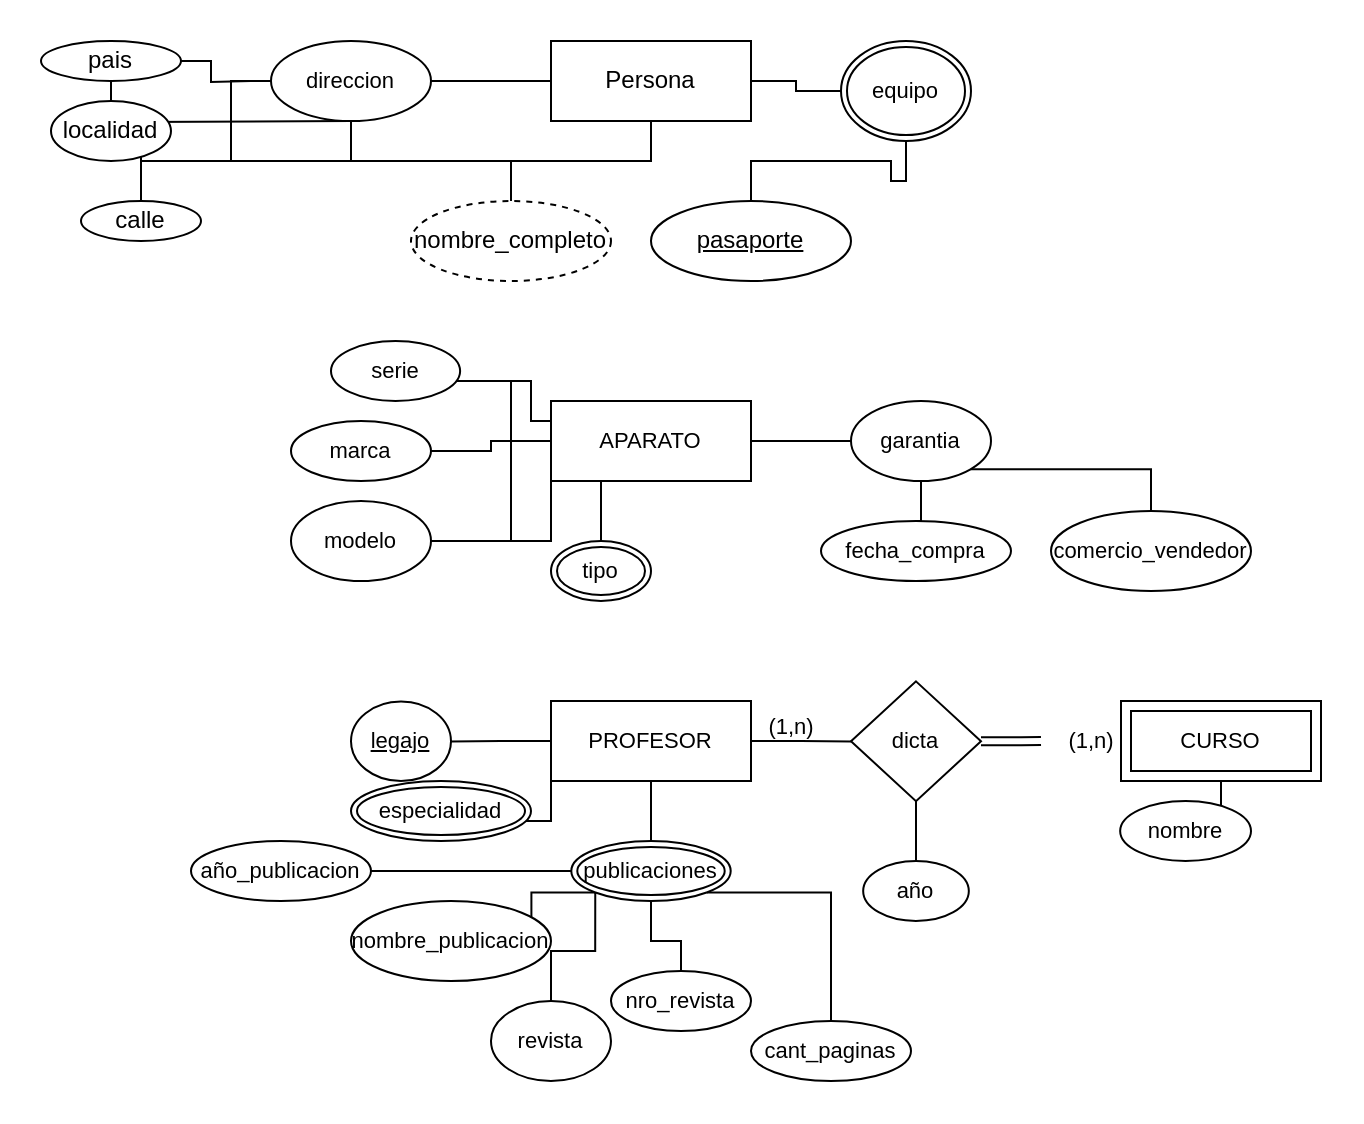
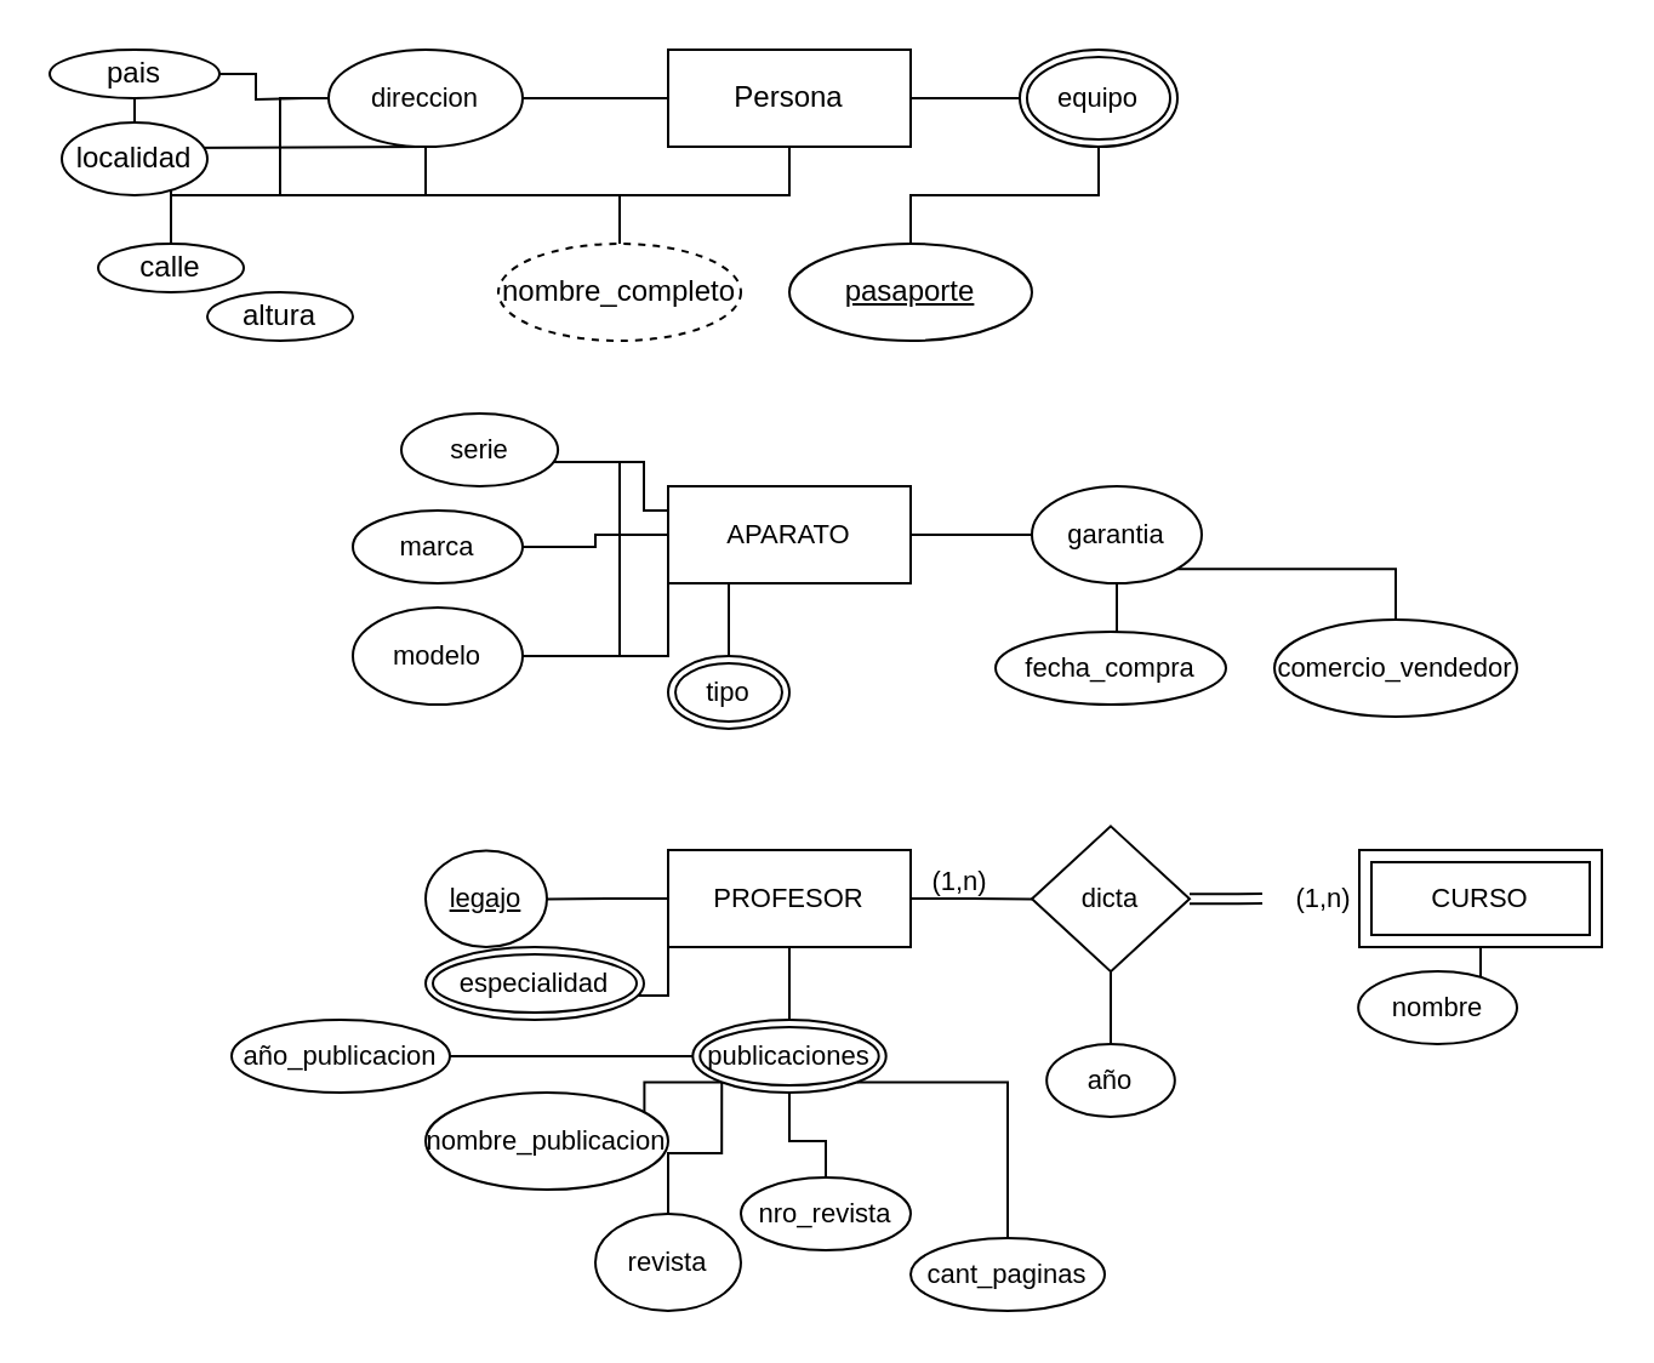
  <mxCell id="0" />
  <mxCell id="1" parent="0" />
  <mxCell id="2" style="edgeStyle=orthogonalEdgeStyle;rounded=0;orthogonalLoop=1;jettySize=auto;html=1;exitX=0.5;exitY=1;exitDx=0;exitDy=0;endArrow=none;endFill=0;" edge="1" parent="1" source="5" target="8"><mxGeometry relative="1" as="geometry" /></mxCell>
  <mxCell id="3" style="rounded=0;orthogonalLoop=1;jettySize=auto;html=1;exitX=0;exitY=0.5;exitDx=0;exitDy=0;entryX=1;entryY=0.5;entryDx=0;entryDy=0;endArrow=none;endFill=0;" edge="1" parent="1" source="5" target="26"><mxGeometry relative="1" as="geometry"><mxPoint x="225" y="40" as="targetPoint" /></mxGeometry></mxCell>
  <mxCell id="4" style="edgeStyle=orthogonalEdgeStyle;rounded=0;orthogonalLoop=1;jettySize=auto;html=1;endArrow=none;endFill=0;entryX=0;entryY=0.5;entryDx=0;entryDy=0;exitX=1;exitY=0.5;exitDx=0;exitDy=0;" edge="1" parent="1" source="5" target="51"><mxGeometry relative="1" as="geometry"><mxPoint x="325" y="60" as="sourcePoint" /><mxPoint x="435" y="40" as="targetPoint" /></mxGeometry></mxCell>
  <mxCell id="5" value="Persona" style="whiteSpace=wrap;html=1;align=center;" vertex="1" parent="1"><mxGeometry x="275" y="20" width="100" height="40" as="geometry" /></mxCell>
  <mxCell id="6" value="" style="edgeStyle=orthogonalEdgeStyle;rounded=0;orthogonalLoop=1;jettySize=auto;html=1;endArrow=none;endFill=0;" edge="1" parent="1" source="7" target="51"><mxGeometry relative="1" as="geometry" /></mxCell>
  <mxCell id="7" value="pasaporte" style="ellipse;whiteSpace=wrap;html=1;align=center;fontStyle=4;" vertex="1" parent="1"><mxGeometry x="325" y="100" width="100" height="40" as="geometry" /></mxCell>
  <mxCell id="8" value="nombre_completo&lt;br&gt;" style="ellipse;whiteSpace=wrap;html=1;align=center;dashed=1;" vertex="1" parent="1"><mxGeometry x="205" y="100" width="100" height="40" as="geometry" /></mxCell>
  <mxCell id="9" style="edgeStyle=orthogonalEdgeStyle;rounded=0;orthogonalLoop=1;jettySize=auto;html=1;exitX=0.5;exitY=1;exitDx=0;exitDy=0;endArrow=none;endFill=0;" edge="1" parent="1" target="13"><mxGeometry relative="1" as="geometry"><mxPoint x="175" y="110" as="targetPoint" /><mxPoint x="175" y="60" as="sourcePoint" /></mxGeometry></mxCell>
  <mxCell id="10" style="edgeStyle=orthogonalEdgeStyle;rounded=0;orthogonalLoop=1;jettySize=auto;html=1;endArrow=none;endFill=0;exitX=0.5;exitY=1;exitDx=0;exitDy=0;" edge="1" parent="1" source="26" target="13"><mxGeometry relative="1" as="geometry"><mxPoint x="225" y="110" as="targetPoint" /><mxPoint x="175" y="60" as="sourcePoint" /></mxGeometry></mxCell>
  <mxCell id="11" style="edgeStyle=orthogonalEdgeStyle;rounded=0;orthogonalLoop=1;jettySize=auto;html=1;endArrow=none;endFill=0;" edge="1" parent="1" target="15"><mxGeometry relative="1" as="geometry"><mxPoint x="95" y="90" as="targetPoint" /><mxPoint x="125" y="40" as="sourcePoint" /></mxGeometry></mxCell>
  <mxCell id="12" style="edgeStyle=orthogonalEdgeStyle;rounded=0;orthogonalLoop=1;jettySize=auto;html=1;endArrow=none;endFill=0;exitX=0;exitY=0.5;exitDx=0;exitDy=0;" edge="1" parent="1" source="26" target="8"><mxGeometry relative="1" as="geometry"><mxPoint x="115" y="10" as="targetPoint" /><mxPoint x="125" y="40" as="sourcePoint" /></mxGeometry></mxCell>
  <mxCell id="13" value="calle" style="ellipse;whiteSpace=wrap;html=1;align=center;" vertex="1" parent="1"><mxGeometry x="40" y="100" width="60" height="20" as="geometry" /></mxCell>
+ <mxCell id="14" value="altura" style="ellipse;whiteSpace=wrap;html=1;align=center;" vertex="1" parent="1"><mxGeometry x="85" y="120" width="60" height="20" as="geometry" /></mxCell>
  <mxCell id="15" value="localidad" style="ellipse;whiteSpace=wrap;html=1;align=center;" vertex="1" parent="1"><mxGeometry x="25" y="50" width="60" height="30" as="geometry" /></mxCell>
  <mxCell id="16" value="pais" style="ellipse;whiteSpace=wrap;html=1;align=center;" vertex="1" parent="1"><mxGeometry x="20" y="20" width="70" height="20" as="geometry" /></mxCell>
  <mxCell id="17" style="edgeStyle=orthogonalEdgeStyle;shape=connector;rounded=0;orthogonalLoop=1;jettySize=auto;html=1;exitX=0;exitY=0.5;exitDx=0;exitDy=0;labelBackgroundColor=default;strokeColor=default;fontFamily=Helvetica;fontSize=11;fontColor=default;endArrow=none;endFill=0;entryX=1;entryY=0.5;entryDx=0;entryDy=0;" edge="1" parent="1" source="22" target="23"><mxGeometry relative="1" as="geometry"><mxPoint x="235" y="220" as="targetPoint" /></mxGeometry></mxCell>
  <mxCell id="18" style="edgeStyle=orthogonalEdgeStyle;shape=connector;rounded=0;orthogonalLoop=1;jettySize=auto;html=1;exitX=0.25;exitY=1;exitDx=0;exitDy=0;labelBackgroundColor=default;strokeColor=default;fontFamily=Helvetica;fontSize=11;fontColor=default;endArrow=none;endFill=0;entryX=1;entryY=0.5;entryDx=0;entryDy=0;" edge="1" parent="1" source="22" target="24"><mxGeometry relative="1" as="geometry"><mxPoint x="280" y="270" as="targetPoint" /><Array as="points"><mxPoint x="275" y="240" /><mxPoint x="275" y="270" /></Array></mxGeometry></mxCell>
  <mxCell id="19" style="edgeStyle=orthogonalEdgeStyle;shape=connector;rounded=0;orthogonalLoop=1;jettySize=auto;html=1;exitX=0.25;exitY=1;exitDx=0;exitDy=0;labelBackgroundColor=default;strokeColor=default;fontFamily=Helvetica;fontSize=11;fontColor=default;endArrow=none;endFill=0;" edge="1" parent="1" source="22" target="25"><mxGeometry relative="1" as="geometry"><mxPoint x="315" y="280" as="targetPoint" /></mxGeometry></mxCell>
  <mxCell id="20" style="edgeStyle=orthogonalEdgeStyle;shape=connector;rounded=0;orthogonalLoop=1;jettySize=auto;html=1;exitX=0.75;exitY=1;exitDx=0;exitDy=0;labelBackgroundColor=default;strokeColor=default;fontFamily=Helvetica;fontSize=11;fontColor=default;endArrow=none;endFill=0;" edge="1" parent="1" source="22" target="27"><mxGeometry relative="1" as="geometry"><mxPoint x="350.435" y="280" as="targetPoint" /><Array as="points"><mxPoint x="350" y="210" /><mxPoint x="265" y="210" /><mxPoint x="265" y="190" /></Array></mxGeometry></mxCell>
  <mxCell id="21" style="edgeStyle=orthogonalEdgeStyle;shape=connector;rounded=0;orthogonalLoop=1;jettySize=auto;html=1;exitX=1;exitY=0.5;exitDx=0;exitDy=0;labelBackgroundColor=default;strokeColor=default;fontFamily=Helvetica;fontSize=11;fontColor=default;endArrow=none;endFill=0;" edge="1" parent="1" source="22" target="31"><mxGeometry relative="1" as="geometry"><mxPoint x="405" y="219.826" as="targetPoint" /></mxGeometry></mxCell>
  <mxCell id="22" value="APARATO" style="whiteSpace=wrap;html=1;align=center;fontFamily=Helvetica;fontSize=11;fontColor=default;" vertex="1" parent="1"><mxGeometry x="275" y="200" width="100" height="40" as="geometry" /></mxCell>
  <mxCell id="23" value="marca&lt;br&gt;" style="ellipse;whiteSpace=wrap;html=1;align=center;fontFamily=Helvetica;fontSize=11;fontColor=default;" vertex="1" parent="1"><mxGeometry x="145" y="210" width="70" height="30" as="geometry" /></mxCell>
  <mxCell id="24" value="modelo&lt;br&gt;" style="ellipse;whiteSpace=wrap;html=1;align=center;fontFamily=Helvetica;fontSize=11;fontColor=default;" vertex="1" parent="1"><mxGeometry x="145" y="250" width="70" height="40" as="geometry" /></mxCell>
  <mxCell id="25" value="tipo" style="ellipse;shape=doubleEllipse;margin=3;whiteSpace=wrap;html=1;align=center;fontFamily=Helvetica;fontSize=11;fontColor=default;" vertex="1" parent="1"><mxGeometry x="275" y="270" width="50" height="30" as="geometry" /></mxCell>
  <mxCell id="26" value="direccion" style="ellipse;whiteSpace=wrap;html=1;align=center;fontFamily=Helvetica;fontSize=11;fontColor=default;" vertex="1" parent="1"><mxGeometry x="135" y="20" width="80" height="40" as="geometry" /></mxCell>
  <mxCell id="27" value="serie" style="ellipse;whiteSpace=wrap;html=1;align=center;fontFamily=Helvetica;fontSize=11;fontColor=default;" vertex="1" parent="1"><mxGeometry x="165" y="170" width="64.57" height="30" as="geometry" /></mxCell>
  <mxCell id="28" value="" style="edgeStyle=none;orthogonalLoop=1;jettySize=auto;html=1;rounded=0;labelBackgroundColor=default;strokeColor=default;fontFamily=Helvetica;fontSize=11;fontColor=default;endArrow=none;endFill=0;shape=connector;" edge="1" parent="1"><mxGeometry width="100" relative="1" as="geometry"><mxPoint x="255" y="190" as="sourcePoint" /><mxPoint x="255" y="270" as="targetPoint" /><Array as="points" /></mxGeometry></mxCell>
  <mxCell id="29" style="edgeStyle=orthogonalEdgeStyle;shape=connector;rounded=0;orthogonalLoop=1;jettySize=auto;html=1;labelBackgroundColor=default;strokeColor=default;fontFamily=Helvetica;fontSize=11;fontColor=default;endArrow=none;endFill=0;" edge="1" parent="1" source="31" target="32"><mxGeometry relative="1" as="geometry"><mxPoint x="460" y="280" as="targetPoint" /></mxGeometry></mxCell>
  <mxCell id="30" style="edgeStyle=orthogonalEdgeStyle;shape=connector;rounded=0;orthogonalLoop=1;jettySize=auto;html=1;exitX=1;exitY=1;exitDx=0;exitDy=0;labelBackgroundColor=default;strokeColor=default;fontFamily=Helvetica;fontSize=11;fontColor=default;endArrow=none;endFill=0;" edge="1" parent="1" source="31" target="33"><mxGeometry relative="1" as="geometry"><mxPoint x="545" y="260" as="targetPoint" /></mxGeometry></mxCell>
  <mxCell id="31" value="garantia" style="ellipse;whiteSpace=wrap;html=1;align=center;fontFamily=Helvetica;fontSize=11;fontColor=default;" vertex="1" parent="1"><mxGeometry x="425" y="200" width="70" height="40" as="geometry" /></mxCell>
  <mxCell id="32" value="fecha_compra" style="ellipse;whiteSpace=wrap;html=1;align=center;fontFamily=Helvetica;fontSize=11;fontColor=default;" vertex="1" parent="1"><mxGeometry x="410" y="260" width="95" height="30" as="geometry" /></mxCell>
  <mxCell id="33" value="comercio_vendedor" style="ellipse;whiteSpace=wrap;html=1;align=center;fontFamily=Helvetica;fontSize=11;fontColor=default;" vertex="1" parent="1"><mxGeometry x="525" y="255" width="100" height="40" as="geometry" /></mxCell>
  <mxCell id="34" style="edgeStyle=orthogonalEdgeStyle;shape=connector;rounded=0;orthogonalLoop=1;jettySize=auto;html=1;exitX=0;exitY=0.5;exitDx=0;exitDy=0;labelBackgroundColor=default;strokeColor=default;fontFamily=Helvetica;fontSize=11;fontColor=default;endArrow=none;endFill=0;" edge="1" parent="1" source="38" target="39"><mxGeometry relative="1" as="geometry"><mxPoint x="195" y="370.261" as="targetPoint" /></mxGeometry></mxCell>
  <mxCell id="35" style="edgeStyle=orthogonalEdgeStyle;shape=connector;rounded=0;orthogonalLoop=1;jettySize=auto;html=1;exitX=0;exitY=1;exitDx=0;exitDy=0;labelBackgroundColor=default;strokeColor=default;fontFamily=Helvetica;fontSize=11;fontColor=default;endArrow=none;endFill=0;" edge="1" parent="1" source="38" target="40"><mxGeometry relative="1" as="geometry"><mxPoint x="205" y="440" as="targetPoint" /></mxGeometry></mxCell>
  <mxCell id="36" style="edgeStyle=orthogonalEdgeStyle;shape=connector;rounded=0;orthogonalLoop=1;jettySize=auto;html=1;exitX=1;exitY=0.5;exitDx=0;exitDy=0;labelBackgroundColor=default;strokeColor=default;fontFamily=Helvetica;fontSize=11;fontColor=default;endArrow=none;endFill=0;" edge="1" parent="1" source="38" target="43"><mxGeometry relative="1" as="geometry"><mxPoint x="425" y="370.261" as="targetPoint" /></mxGeometry></mxCell>
  <mxCell id="37" style="edgeStyle=orthogonalEdgeStyle;shape=connector;rounded=0;orthogonalLoop=1;jettySize=auto;html=1;exitX=0.5;exitY=1;exitDx=0;exitDy=0;labelBackgroundColor=default;strokeColor=default;fontFamily=Helvetica;fontSize=11;fontColor=default;endArrow=none;endFill=0;" edge="1" parent="1" source="38" target="57"><mxGeometry relative="1" as="geometry"><mxPoint x="325.286" y="430" as="targetPoint" /></mxGeometry></mxCell>
  <mxCell id="38" value="PROFESOR" style="whiteSpace=wrap;html=1;align=center;fontFamily=Helvetica;fontSize=11;fontColor=default;" vertex="1" parent="1"><mxGeometry x="275" y="350" width="100" height="40" as="geometry" /></mxCell>
  <mxCell id="39" value="legajo" style="ellipse;whiteSpace=wrap;html=1;align=center;fontStyle=4;fontFamily=Helvetica;fontSize=11;fontColor=default;" vertex="1" parent="1"><mxGeometry x="175" y="350.26" width="50" height="39.74" as="geometry" /></mxCell>
  <mxCell id="40" value="especialidad" style="ellipse;shape=doubleEllipse;margin=3;whiteSpace=wrap;html=1;align=center;fontFamily=Helvetica;fontSize=11;fontColor=default;" vertex="1" parent="1"><mxGeometry x="175" y="390" width="90" height="30" as="geometry" /></mxCell>
  <mxCell id="41" style="edgeStyle=orthogonalEdgeStyle;shape=link;rounded=0;orthogonalLoop=1;jettySize=auto;html=1;exitX=1;exitY=0.5;exitDx=0;exitDy=0;labelBackgroundColor=default;strokeColor=default;fontFamily=Helvetica;fontSize=11;fontColor=default;endArrow=none;endFill=0;" edge="1" parent="1" source="49"><mxGeometry relative="1" as="geometry"><mxPoint x="565" y="370.174" as="targetPoint" /></mxGeometry></mxCell>
  <mxCell id="42" style="edgeStyle=orthogonalEdgeStyle;shape=connector;rounded=0;orthogonalLoop=1;jettySize=auto;html=1;exitX=0.5;exitY=1;exitDx=0;exitDy=0;labelBackgroundColor=default;strokeColor=default;fontFamily=Helvetica;fontSize=11;fontColor=default;endArrow=none;endFill=0;" edge="1" parent="1" source="43" target="47"><mxGeometry relative="1" as="geometry"><mxPoint x="492.174" y="420" as="targetPoint" /></mxGeometry></mxCell>
  <mxCell id="43" value="dicta" style="shape=rhombus;perimeter=rhombusPerimeter;whiteSpace=wrap;html=1;align=center;fontFamily=Helvetica;fontSize=11;fontColor=default;" vertex="1" parent="1"><mxGeometry x="425" y="340.19" width="65" height="59.87" as="geometry" /></mxCell>
  <mxCell id="44" style="edgeStyle=orthogonalEdgeStyle;shape=connector;rounded=0;orthogonalLoop=1;jettySize=auto;html=1;exitX=0.5;exitY=1;exitDx=0;exitDy=0;labelBackgroundColor=default;strokeColor=default;fontFamily=Helvetica;fontSize=11;fontColor=default;endArrow=none;endFill=0;" edge="1" parent="1" source="45" target="46"><mxGeometry relative="1" as="geometry"><mxPoint x="609.565" y="420" as="targetPoint" /></mxGeometry></mxCell>
  <mxCell id="45" value="CURSO" style="shape=ext;margin=3;double=1;whiteSpace=wrap;html=1;align=center;fontFamily=Helvetica;fontSize=11;fontColor=default;" vertex="1" parent="1"><mxGeometry x="560" y="350" width="100" height="40" as="geometry" /></mxCell>
  <mxCell id="46" value="nombre" style="ellipse;whiteSpace=wrap;html=1;align=center;fontFamily=Helvetica;fontSize=11;fontColor=default;" vertex="1" parent="1"><mxGeometry x="559.57" y="400" width="65.43" height="30" as="geometry" /></mxCell>
  <mxCell id="47" value="año" style="ellipse;whiteSpace=wrap;html=1;align=center;fontFamily=Helvetica;fontSize=11;fontColor=default;" vertex="1" parent="1"><mxGeometry x="431.08" y="430" width="52.83" height="30" as="geometry" /></mxCell>
  <mxCell id="48" value="" style="edgeStyle=orthogonalEdgeStyle;shape=link;rounded=0;orthogonalLoop=1;jettySize=auto;html=1;exitX=1;exitY=0.5;exitDx=0;exitDy=0;labelBackgroundColor=default;strokeColor=default;fontFamily=Helvetica;fontSize=11;fontColor=default;endArrow=none;endFill=0;" edge="1" parent="1" source="43" target="49"><mxGeometry relative="1" as="geometry"><mxPoint x="565" y="370.174" as="targetPoint" /><mxPoint x="490" y="370" as="sourcePoint" /></mxGeometry></mxCell>
  <mxCell id="49" value="(1,n)" style="text;html=1;align=center;verticalAlign=middle;resizable=0;points=[];autosize=1;strokeColor=none;fillColor=none;fontSize=11;fontFamily=Helvetica;fontColor=default;" vertex="1" parent="1"><mxGeometry x="520" y="355" width="50" height="30" as="geometry" /></mxCell>
  <mxCell id="50" value="(1,n)&lt;br&gt;" style="text;html=1;align=center;verticalAlign=middle;resizable=0;points=[];autosize=1;strokeColor=none;fillColor=none;fontSize=11;fontFamily=Helvetica;fontColor=default;" vertex="1" parent="1"><mxGeometry x="370" y="348" width="50" height="30" as="geometry" /></mxCell>
- <mxCell id="51" value="equipo" style="ellipse;shape=doubleEllipse;margin=3;whiteSpace=wrap;html=1;align=center;fontFamily=Helvetica;fontSize=11;fontColor=default;" vertex="1" parent="1"><mxGeometry x="420" y="20" width="65" height="50" as="geometry" /></mxCell>
+ <mxCell id="51" value="equipo" style="ellipse;shape=doubleEllipse;margin=3;whiteSpace=wrap;html=1;align=center;fontFamily=Helvetica;fontSize=11;fontColor=default;" vertex="1" parent="1"><mxGeometry x="420" y="20" width="65" height="40" as="geometry" /></mxCell>
  <mxCell id="52" style="edgeStyle=orthogonalEdgeStyle;shape=connector;rounded=0;orthogonalLoop=1;jettySize=auto;html=1;exitX=0;exitY=1;exitDx=0;exitDy=0;labelBackgroundColor=default;strokeColor=default;fontFamily=Helvetica;fontSize=11;fontColor=default;endArrow=none;endFill=0;" edge="1" parent="1" source="57" target="58"><mxGeometry relative="1" as="geometry"><mxPoint x="265" y="450" as="targetPoint" /></mxGeometry></mxCell>
  <mxCell id="53" style="edgeStyle=orthogonalEdgeStyle;shape=connector;rounded=0;orthogonalLoop=1;jettySize=auto;html=1;exitX=0;exitY=1;exitDx=0;exitDy=0;labelBackgroundColor=default;strokeColor=default;fontFamily=Helvetica;fontSize=11;fontColor=default;endArrow=none;endFill=0;" edge="1" parent="1" source="57" target="59"><mxGeometry relative="1" as="geometry"><mxPoint x="285" y="530" as="targetPoint" /></mxGeometry></mxCell>
  <mxCell id="54" style="edgeStyle=orthogonalEdgeStyle;shape=connector;rounded=0;orthogonalLoop=1;jettySize=auto;html=1;exitX=0.5;exitY=1;exitDx=0;exitDy=0;labelBackgroundColor=default;strokeColor=default;fontFamily=Helvetica;fontSize=11;fontColor=default;endArrow=none;endFill=0;" edge="1" parent="1" source="57" target="60"><mxGeometry relative="1" as="geometry"><mxPoint x="355" y="480" as="targetPoint" /></mxGeometry></mxCell>
  <mxCell id="55" style="edgeStyle=orthogonalEdgeStyle;shape=connector;rounded=0;orthogonalLoop=1;jettySize=auto;html=1;exitX=1;exitY=1;exitDx=0;exitDy=0;labelBackgroundColor=default;strokeColor=default;fontFamily=Helvetica;fontSize=11;fontColor=default;endArrow=none;endFill=0;" edge="1" parent="1" source="57" target="61"><mxGeometry relative="1" as="geometry"><mxPoint x="395" y="480" as="targetPoint" /></mxGeometry></mxCell>
  <mxCell id="56" style="edgeStyle=orthogonalEdgeStyle;shape=connector;rounded=0;orthogonalLoop=1;jettySize=auto;html=1;exitX=0;exitY=0.5;exitDx=0;exitDy=0;labelBackgroundColor=default;strokeColor=default;fontFamily=Helvetica;fontSize=11;fontColor=default;endArrow=none;endFill=0;" edge="1" parent="1" source="57" target="62"><mxGeometry relative="1" as="geometry"><mxPoint x="145" y="440" as="targetPoint" /></mxGeometry></mxCell>
  <mxCell id="57" value="publicaciones" style="ellipse;shape=doubleEllipse;margin=3;whiteSpace=wrap;html=1;align=center;fontFamily=Helvetica;fontSize=11;fontColor=default;" vertex="1" parent="1"><mxGeometry x="285.15" y="420" width="79.71" height="30" as="geometry" /></mxCell>
  <mxCell id="58" value="nombre_publicacion" style="ellipse;whiteSpace=wrap;html=1;align=center;fontFamily=Helvetica;fontSize=11;fontColor=default;" vertex="1" parent="1"><mxGeometry x="175" y="450" width="100" height="40" as="geometry" /></mxCell>
  <mxCell id="59" value="revista" style="ellipse;whiteSpace=wrap;html=1;align=center;fontFamily=Helvetica;fontSize=11;fontColor=default;" vertex="1" parent="1"><mxGeometry x="245" y="500" width="60" height="40" as="geometry" /></mxCell>
  <mxCell id="60" value="nro_revista" style="ellipse;whiteSpace=wrap;html=1;align=center;fontFamily=Helvetica;fontSize=11;fontColor=default;" vertex="1" parent="1"><mxGeometry x="305" y="485" width="70" height="30" as="geometry" /></mxCell>
  <mxCell id="61" value="cant_paginas" style="ellipse;whiteSpace=wrap;html=1;align=center;fontFamily=Helvetica;fontSize=11;fontColor=default;" vertex="1" parent="1"><mxGeometry x="375" y="510" width="80" height="30" as="geometry" /></mxCell>
  <mxCell id="62" value="año_publicacion" style="ellipse;whiteSpace=wrap;html=1;align=center;fontFamily=Helvetica;fontSize=11;fontColor=default;" vertex="1" parent="1"><mxGeometry x="95" y="420" width="90" height="30" as="geometry" /></mxCell>
